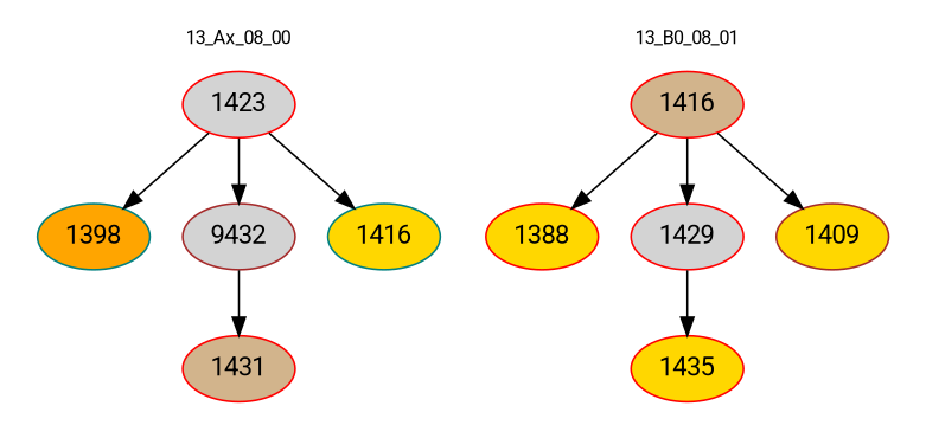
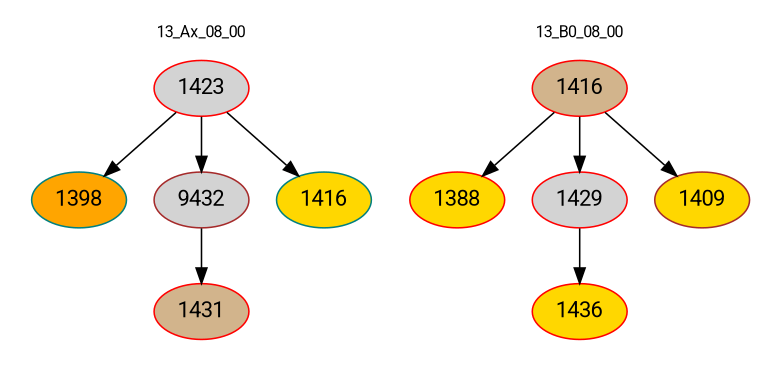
  digraph {
    fontname=Roboto
    node [color=red fillcolor=gold fontname=Roboto style=filled]
    edge [color=black fontname=Roboto]
    n1 [fillcolor=lightgrey label=1423]
    n2 [color=teal fillcolor=orange label=1398]
    n3 [color=brown fillcolor=lightgrey label=9432]
    n4 [color=teal label=1416]
    n5 [fillcolor=tan label=1431]
    n6 [fillcolor=tan label=1416]
    n7 [label=1388]
    n8 [fillcolor=lightgrey label=1429]
    n9 [color=brown label=1409]
-   n10 [label=1435]
+   n10 [label=1436]
    subgraph cluster_1 {
      color=white
      fontsize=10
      label="13_Ax_08_00"
      n1
      n2
      n3
      n4
      n5
    }
    subgraph cluster_2 {
      color=white
      fontsize=10
-     label="13_B0_08_01"
+     label="13_B0_08_00"
      n6
      n7
      n8
      n9
      n10
    }
    n1 -> n2
    n1 -> n3
    n1 -> n4
    n3 -> n5
    n6 -> n7
    n6 -> n8
    n6 -> n9
    n8 -> n10
  }
